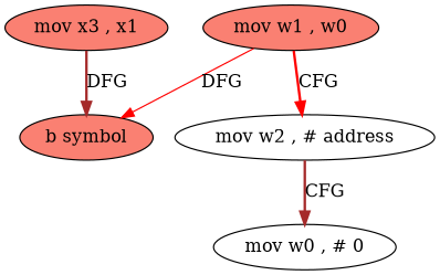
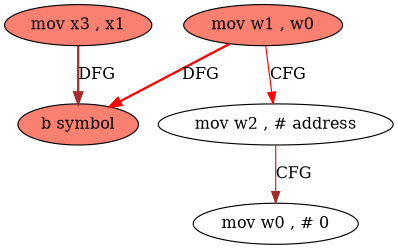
  digraph {
    node [fillcolor=salmon style=filled]
    edge [color=brown style=bold]
    n1 [label="mov x3 , x1"]
    n2 [label="b symbol"]
    n3 [label="mov w1 , w0"]
    n4 [fillcolor=white label="mov w2 , # address"]
    n5 [fillcolor=white label="mov w0 , # 0"]
    n1 -> n2 [label=DFG]
-   n3 -> n2 [color=red label=DFG style=solid]
-   n3 -> n4 [color=red label=CFG]
-   n4 -> n5 [label=CFG]
+   n3 -> n2 [color=red label=DFG]
+   n3 -> n4 [color=red label=CFG style=solid]
+   n4 -> n5 [label=CFG style=solid]
  }
